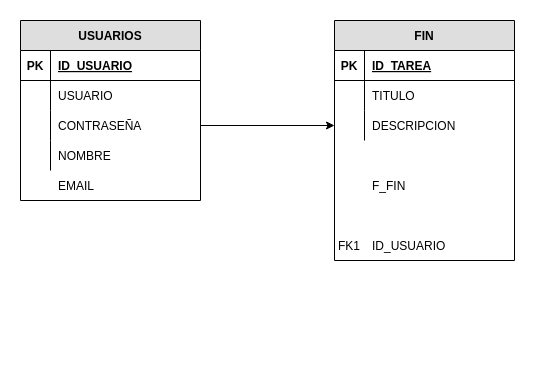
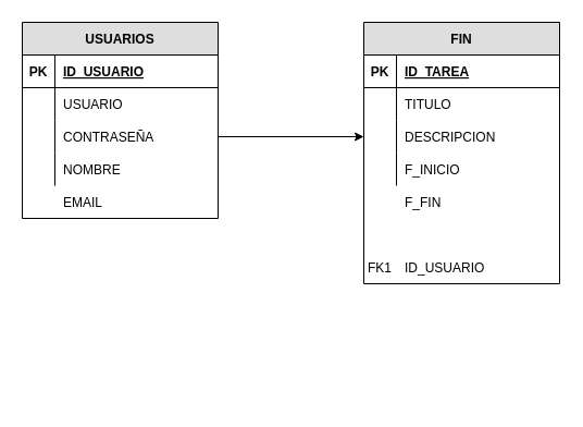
  <mxCell id="0" />
  <mxCell id="1" parent="0" />
  <mxCell id="2" value="" style="group" parent="1" vertex="1" connectable="0"><mxGeometry x="20" y="20" width="180" height="350" as="geometry" /></mxCell>
  <mxCell id="3" value="USUARIOS" style="shape=table;startSize=30;container=1;collapsible=1;childLayout=tableLayout;fixedRows=1;rowLines=0;fontStyle=1;align=center;resizeLast=1;labelBackgroundColor=none;fillColor=#DEDEDE;" parent="2" vertex="1"><mxGeometry width="180" height="180" as="geometry" /></mxCell>
  <mxCell id="4" value="" style="shape=partialRectangle;collapsible=0;dropTarget=0;pointerEvents=0;fillColor=none;top=0;left=0;bottom=1;right=0;points=[[0,0.5],[1,0.5]];portConstraint=eastwest;" parent="3" vertex="1"><mxGeometry y="30" width="180" height="30" as="geometry" /></mxCell>
  <mxCell id="5" value="PK" style="shape=partialRectangle;connectable=0;fillColor=none;top=0;left=0;bottom=0;right=0;fontStyle=1;overflow=hidden;" parent="4" vertex="1"><mxGeometry width="30" height="30" as="geometry"><mxRectangle width="30" height="30" as="alternateBounds" /></mxGeometry></mxCell>
  <mxCell id="6" value="ID_USUARIO" style="shape=partialRectangle;connectable=0;fillColor=none;top=0;left=0;bottom=0;right=0;align=left;spacingLeft=6;fontStyle=5;overflow=hidden;" parent="4" vertex="1"><mxGeometry x="30" width="150" height="30" as="geometry"><mxRectangle width="150" height="30" as="alternateBounds" /></mxGeometry></mxCell>
  <mxCell id="7" value="" style="shape=partialRectangle;collapsible=0;dropTarget=0;pointerEvents=0;fillColor=none;top=0;left=0;bottom=0;right=0;points=[[0,0.5],[1,0.5]];portConstraint=eastwest;" parent="3" vertex="1"><mxGeometry y="60" width="180" height="30" as="geometry" /></mxCell>
  <mxCell id="8" value="" style="shape=partialRectangle;connectable=0;fillColor=none;top=0;left=0;bottom=0;right=0;editable=1;overflow=hidden;" parent="7" vertex="1"><mxGeometry width="30" height="30" as="geometry"><mxRectangle width="30" height="30" as="alternateBounds" /></mxGeometry></mxCell>
  <mxCell id="9" value="USUARIO" style="shape=partialRectangle;connectable=0;fillColor=none;top=0;left=0;bottom=0;right=0;align=left;spacingLeft=6;overflow=hidden;" parent="7" vertex="1"><mxGeometry x="30" width="150" height="30" as="geometry"><mxRectangle width="150" height="30" as="alternateBounds" /></mxGeometry></mxCell>
  <mxCell id="10" value="" style="shape=partialRectangle;collapsible=0;dropTarget=0;pointerEvents=0;fillColor=none;top=0;left=0;bottom=0;right=0;points=[[0,0.5],[1,0.5]];portConstraint=eastwest;" parent="3" vertex="1"><mxGeometry y="90" width="180" height="30" as="geometry" /></mxCell>
  <mxCell id="11" value="" style="shape=partialRectangle;connectable=0;fillColor=none;top=0;left=0;bottom=0;right=0;editable=1;overflow=hidden;" parent="10" vertex="1"><mxGeometry width="30" height="30" as="geometry"><mxRectangle width="30" height="30" as="alternateBounds" /></mxGeometry></mxCell>
  <mxCell id="12" value="CONTRASEÑA" style="shape=partialRectangle;connectable=0;fillColor=none;top=0;left=0;bottom=0;right=0;align=left;spacingLeft=6;overflow=hidden;" parent="10" vertex="1"><mxGeometry x="30" width="150" height="30" as="geometry"><mxRectangle width="150" height="30" as="alternateBounds" /></mxGeometry></mxCell>
  <mxCell id="13" value="" style="shape=partialRectangle;collapsible=0;dropTarget=0;pointerEvents=0;fillColor=none;top=0;left=0;bottom=0;right=0;points=[[0,0.5],[1,0.5]];portConstraint=eastwest;" parent="3" vertex="1"><mxGeometry y="120" width="180" height="30" as="geometry" /></mxCell>
  <mxCell id="14" value="" style="shape=partialRectangle;connectable=0;fillColor=none;top=0;left=0;bottom=0;right=0;editable=1;overflow=hidden;" parent="13" vertex="1"><mxGeometry width="30" height="30" as="geometry"><mxRectangle width="30" height="30" as="alternateBounds" /></mxGeometry></mxCell>
  <mxCell id="15" value="NOMBRE" style="shape=partialRectangle;connectable=0;fillColor=none;top=0;left=0;bottom=0;right=0;align=left;spacingLeft=6;overflow=hidden;" parent="13" vertex="1"><mxGeometry x="30" width="150" height="30" as="geometry"><mxRectangle width="150" height="30" as="alternateBounds" /></mxGeometry></mxCell>
  <mxCell id="16" value="EMAIL" style="shape=partialRectangle;connectable=0;fillColor=none;top=0;left=0;bottom=0;right=0;align=left;spacingLeft=6;overflow=hidden;" parent="2" vertex="1"><mxGeometry x="30" y="150" width="150" height="30" as="geometry"><mxRectangle width="150" height="30" as="alternateBounds" /></mxGeometry></mxCell>
  <mxCell id="17" style="edgeStyle=orthogonalEdgeStyle;rounded=0;orthogonalLoop=1;jettySize=auto;html=1;entryX=0;entryY=0.5;entryDx=0;entryDy=0;fontColor=#FFFFFF;exitX=1;exitY=0.5;exitDx=0;exitDy=0;" parent="1" source="10" target="27" edge="1"><mxGeometry relative="1" as="geometry"><mxPoint x="980" y="125" as="sourcePoint" /></mxGeometry></mxCell>
  <mxCell id="18" value="" style="group" parent="1" vertex="1" connectable="0"><mxGeometry x="334" y="20" width="180" height="350" as="geometry" /></mxCell>
  <mxCell id="19" value="" style="group" parent="18" vertex="1" connectable="0"><mxGeometry width="180" height="350" as="geometry" /></mxCell>
  <mxCell id="20" value="FIN" style="shape=table;startSize=30;container=1;collapsible=1;childLayout=tableLayout;fixedRows=1;rowLines=0;fontStyle=1;align=center;resizeLast=1;labelBackgroundColor=none;fillColor=#DEDEDE;" parent="19" vertex="1"><mxGeometry width="180" height="240" as="geometry" /></mxCell>
  <mxCell id="21" value="" style="shape=partialRectangle;collapsible=0;dropTarget=0;pointerEvents=0;fillColor=none;top=0;left=0;bottom=1;right=0;points=[[0,0.5],[1,0.5]];portConstraint=eastwest;" parent="20" vertex="1"><mxGeometry y="30" width="180" height="30" as="geometry" /></mxCell>
  <mxCell id="22" value="PK" style="shape=partialRectangle;connectable=0;fillColor=none;top=0;left=0;bottom=0;right=0;fontStyle=1;overflow=hidden;" parent="21" vertex="1"><mxGeometry width="30" height="30" as="geometry"><mxRectangle width="30" height="30" as="alternateBounds" /></mxGeometry></mxCell>
  <mxCell id="23" value="ID_TAREA" style="shape=partialRectangle;connectable=0;fillColor=none;top=0;left=0;bottom=0;right=0;align=left;spacingLeft=6;fontStyle=5;overflow=hidden;" parent="21" vertex="1"><mxGeometry x="30" width="150" height="30" as="geometry"><mxRectangle width="150" height="30" as="alternateBounds" /></mxGeometry></mxCell>
  <mxCell id="24" value="" style="shape=partialRectangle;collapsible=0;dropTarget=0;pointerEvents=0;fillColor=none;top=0;left=0;bottom=0;right=0;points=[[0,0.5],[1,0.5]];portConstraint=eastwest;" parent="20" vertex="1"><mxGeometry y="60" width="180" height="30" as="geometry" /></mxCell>
  <mxCell id="25" value="" style="shape=partialRectangle;connectable=0;fillColor=none;top=0;left=0;bottom=0;right=0;editable=1;overflow=hidden;" parent="24" vertex="1"><mxGeometry width="30" height="30" as="geometry"><mxRectangle width="30" height="30" as="alternateBounds" /></mxGeometry></mxCell>
  <mxCell id="26" value="TITULO" style="shape=partialRectangle;connectable=0;fillColor=none;top=0;left=0;bottom=0;right=0;align=left;spacingLeft=6;overflow=hidden;" parent="24" vertex="1"><mxGeometry x="30" width="150" height="30" as="geometry"><mxRectangle width="150" height="30" as="alternateBounds" /></mxGeometry></mxCell>
  <mxCell id="27" value="" style="shape=partialRectangle;collapsible=0;dropTarget=0;pointerEvents=0;fillColor=none;top=0;left=0;bottom=0;right=0;points=[[0,0.5],[1,0.5]];portConstraint=eastwest;" parent="20" vertex="1"><mxGeometry y="90" width="180" height="30" as="geometry" /></mxCell>
  <mxCell id="28" value="" style="shape=partialRectangle;connectable=0;fillColor=none;top=0;left=0;bottom=0;right=0;editable=1;overflow=hidden;" parent="27" vertex="1"><mxGeometry width="30" height="30" as="geometry"><mxRectangle width="30" height="30" as="alternateBounds" /></mxGeometry></mxCell>
  <mxCell id="29" value="DESCRIPCION" style="shape=partialRectangle;connectable=0;fillColor=none;top=0;left=0;bottom=0;right=0;align=left;spacingLeft=6;overflow=hidden;" parent="27" vertex="1"><mxGeometry x="30" width="150" height="30" as="geometry"><mxRectangle width="150" height="30" as="alternateBounds" /></mxGeometry></mxCell>
  <mxCell id="30" value="" style="shape=partialRectangle;collapsible=0;dropTarget=0;pointerEvents=0;fillColor=none;top=0;left=0;bottom=0;right=0;points=[[0,0.5],[1,0.5]];portConstraint=eastwest;" parent="20" vertex="1"><mxGeometry y="120" width="180" height="30" as="geometry" /></mxCell>
  <mxCell id="31" value="" style="shape=partialRectangle;connectable=0;fillColor=none;top=0;left=0;bottom=0;right=0;editable=1;overflow=hidden;" parent="30" vertex="1"><mxGeometry width="30" height="30" as="geometry"><mxRectangle width="30" height="30" as="alternateBounds" /></mxGeometry></mxCell>
+ <mxCell id="32" value="F_INICIO" style="shape=partialRectangle;connectable=0;fillColor=none;top=0;left=0;bottom=0;right=0;align=left;spacingLeft=6;overflow=hidden;" parent="30" vertex="1"><mxGeometry x="30" width="150" height="30" as="geometry"><mxRectangle width="150" height="30" as="alternateBounds" /></mxGeometry></mxCell>
  <mxCell id="33" value="ID_USUARIO" style="shape=partialRectangle;connectable=0;fillColor=none;top=0;left=0;bottom=0;right=0;align=left;spacingLeft=6;overflow=hidden;" parent="19" vertex="1"><mxGeometry x="30" y="210" width="150" height="30" as="geometry"><mxRectangle width="150" height="30" as="alternateBounds" /></mxGeometry></mxCell>
  <mxCell id="34" value="FK1" style="shape=partialRectangle;connectable=0;fillColor=none;top=0;left=0;bottom=0;right=0;editable=1;overflow=hidden;" parent="19" vertex="1"><mxGeometry y="210" width="30" height="30" as="geometry"><mxRectangle width="30" height="30" as="alternateBounds" /></mxGeometry></mxCell>
  <mxCell id="35" value="F_FIN" style="shape=partialRectangle;connectable=0;fillColor=none;top=0;left=0;bottom=0;right=0;align=left;spacingLeft=6;overflow=hidden;" vertex="1" parent="19"><mxGeometry x="30" y="150" width="150" height="30" as="geometry"><mxRectangle width="150" height="30" as="alternateBounds" /></mxGeometry></mxCell>
  <mxCell id="36" value="F" style="text;html=1;align=center;verticalAlign=middle;resizable=0;points=[];autosize=1;strokeColor=none;fillColor=none;fontColor=#FFFFFF;" parent="18" vertex="1"><mxGeometry x="10" y="240" width="20" height="20" as="geometry" /></mxCell>
